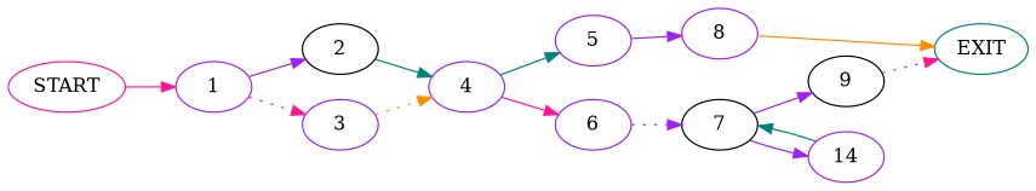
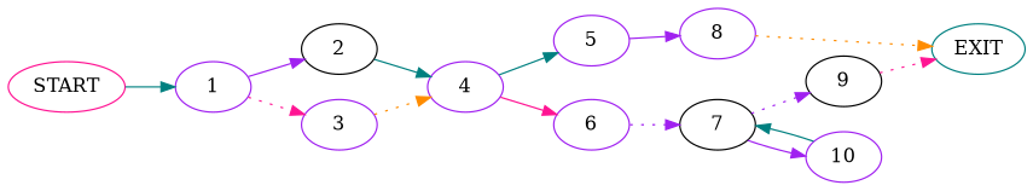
  digraph {
    rankdir=LR
    node [color=purple]
    edge [color=purple style=solid]
    n1 [color=deeppink label=START]
    1
    2 [color=black]
    3
    n5 [color=teal label=EXIT]
    4
    5
    6
    8
    7 [color=black]
    9 [color=black]
-   10 [label=14]
-   n1 -> 1 [color=deeppink]
+   10
+   n1 -> 1 [color=teal]
    1 -> 2
    1 -> 3 [color=deeppink style=dotted]
    2 -> 4 [color=teal]
    3 -> 4 [color=darkorange style=dotted]
    4 -> 5 [color=teal]
    4 -> 6 [color=deeppink]
    5 -> 8
    6 -> 7 [style=dotted]
-   8 -> n5 [color=darkorange]
-   7 -> 9
+   8 -> n5 [color=darkorange style=dotted]
+   7 -> 9 [style=dotted]
    7 -> 10
    9 -> n5 [color=deeppink style=dotted]
    10 -> 7 [color=teal]
  }
